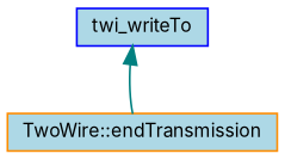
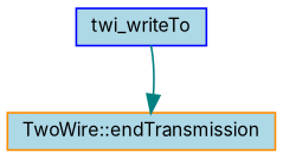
  digraph {
    rankdir=TB
    fontname=Inter
    node [fillcolor=lightblue fontname=Inter fontsize=10 shape=record style=filled]
    n1 [color=blue fontcolor=black height=0.2 label=twi_writeTo width=0.4]
    n2 [color=darkorange height=0.2 label="TwoWire::endTransmission" width=0.4]
-   n1 -> n2 [color=teal dir=back fontname=Inter fontsize=10 labelfontname=Helvetica labelfontsize=10 style=solid]
+   n2 -> n1 [color=teal dir=back fontname=Inter fontsize=10 labelfontname=Helvetica labelfontsize=10 style=solid]
  }
